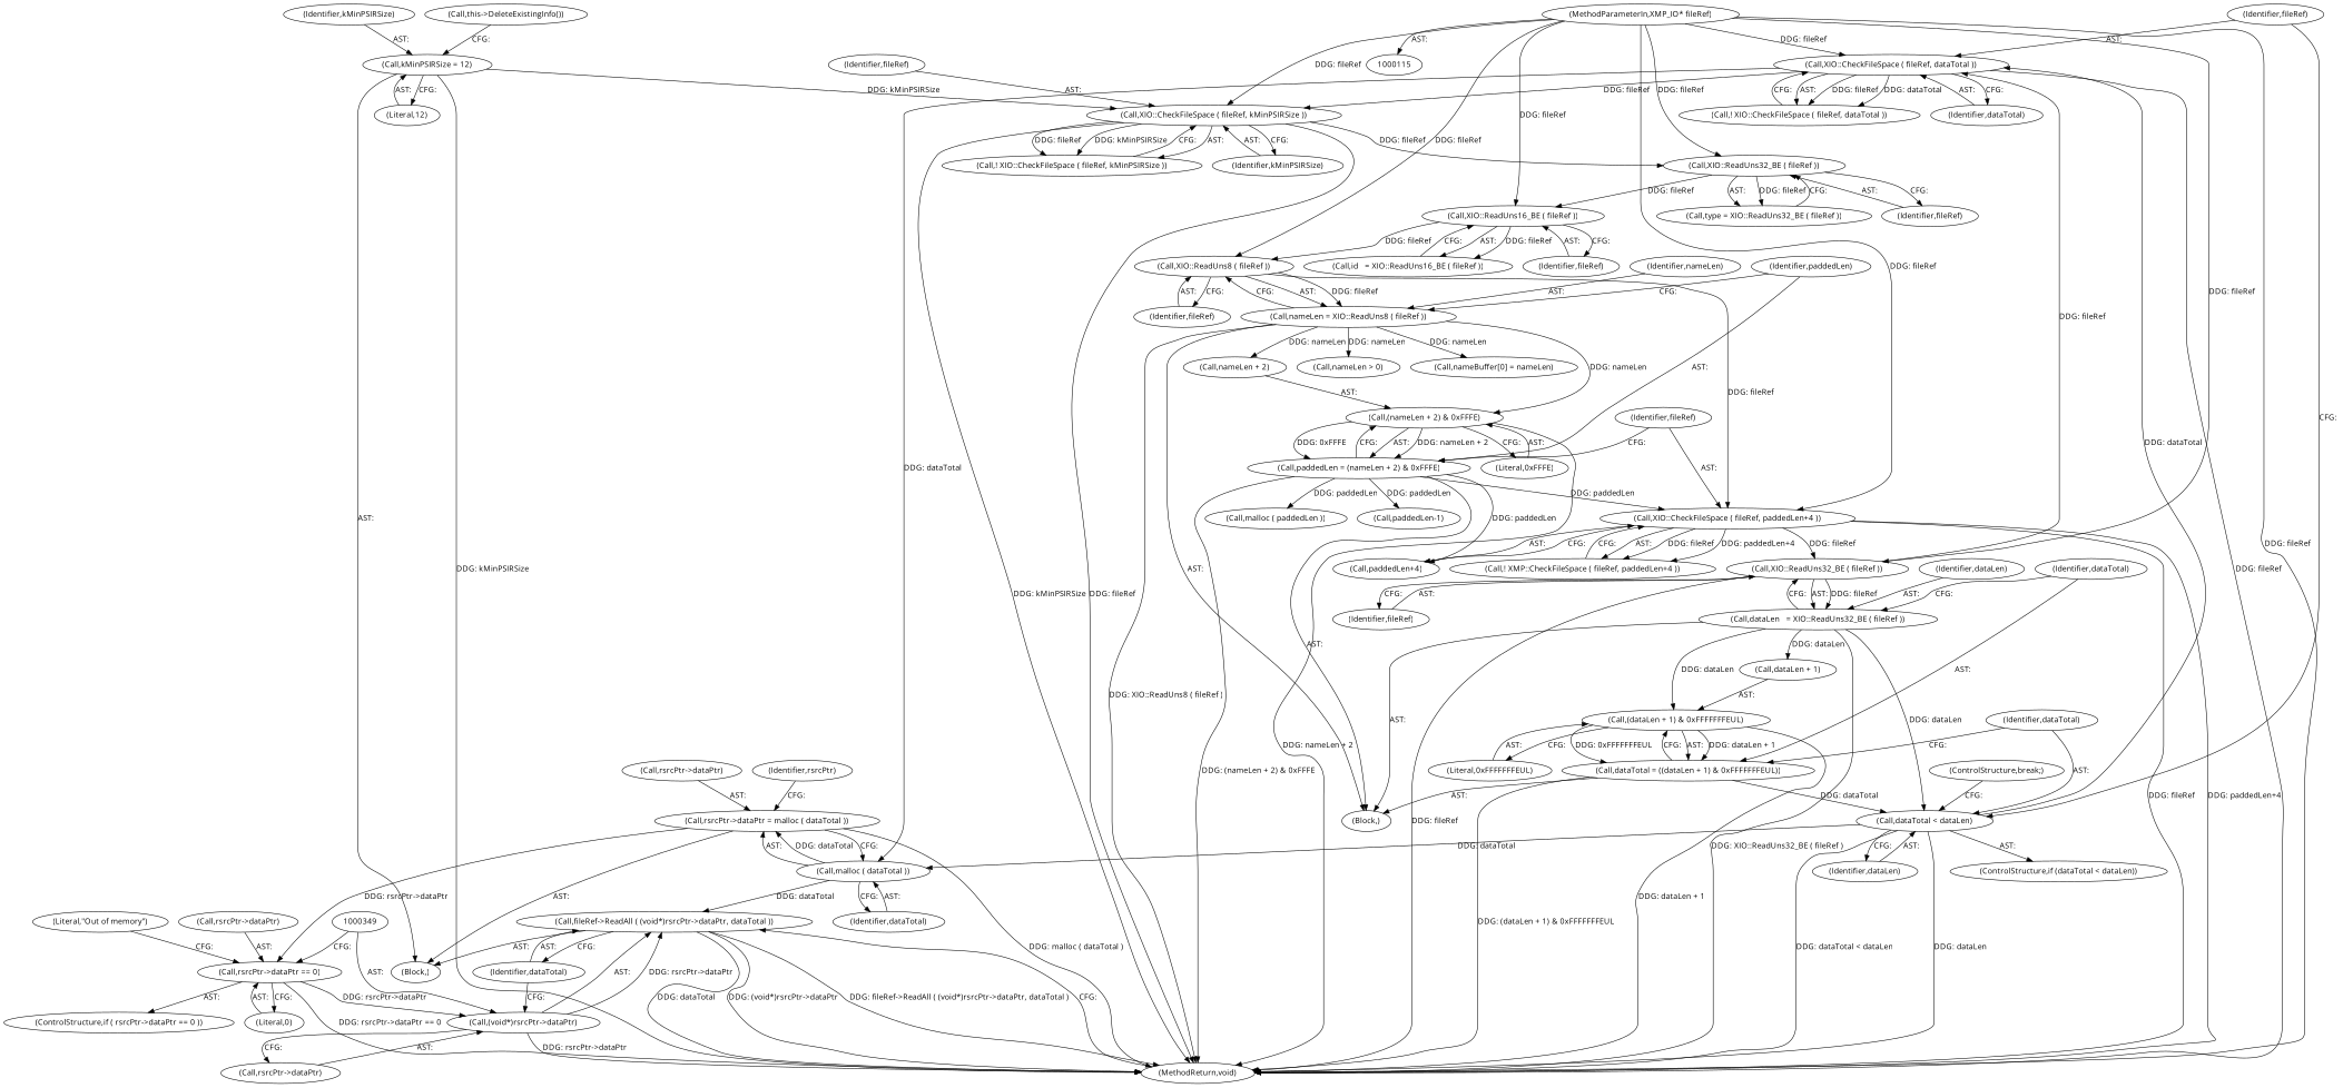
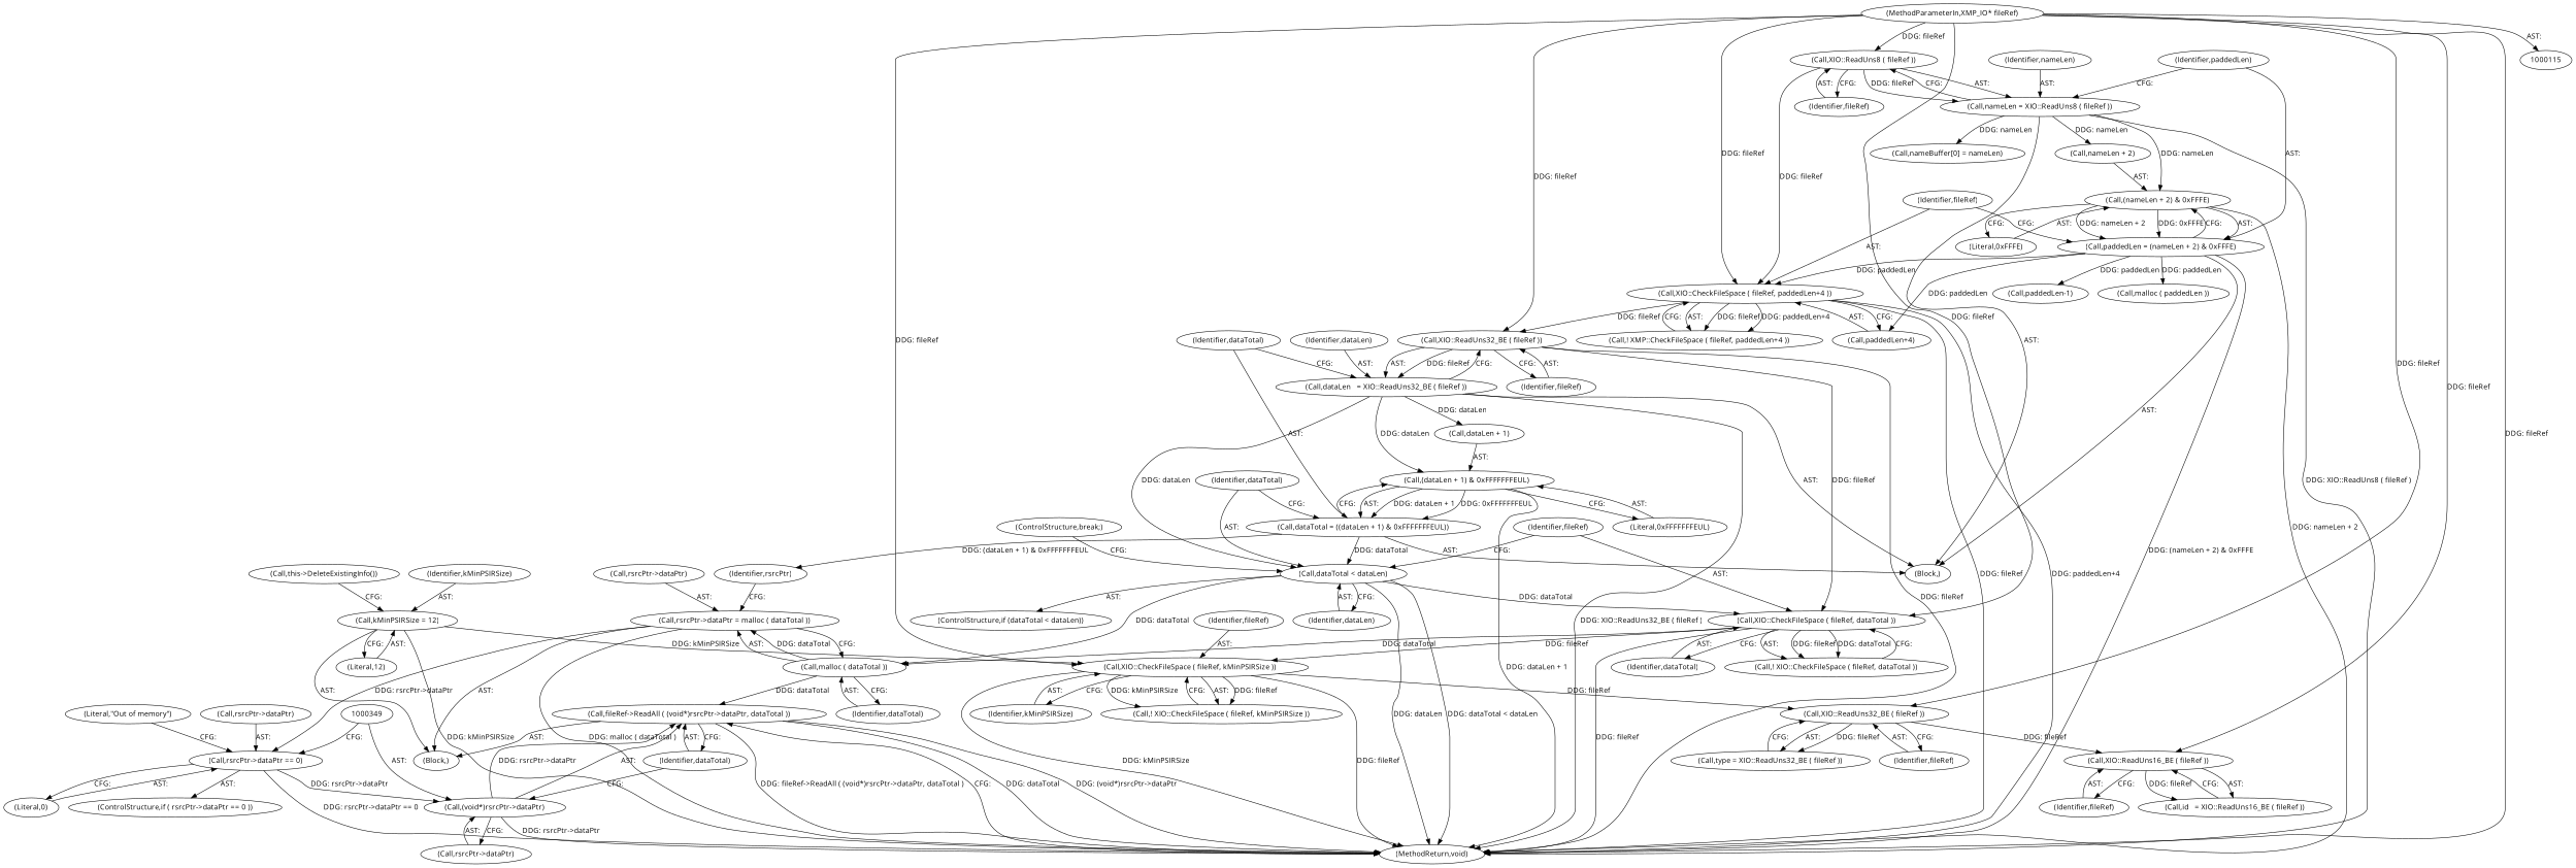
  digraph {
    fontname="Open Sans"
    node [fontname="Open Sans"]
    edge [fontname="Open Sans"]
    n1 [label="(Call,rsrcPtr->dataPtr = malloc ( dataTotal ))"]
    n2 [label="(Call,malloc ( dataTotal ))"]
    n3 [label="(Call,rsrcPtr->dataPtr == 0)"]
    n4 [label="(MethodReturn,void)"]
    n5 [label="(Block,)"]
    n6 [label="(Call,fileRef->ReadAll ( (void*)rsrcPtr->dataPtr, dataTotal ))"]
    n7 [label="(Identifier,dataTotal)"]
    n8 [label="(Call,(void*)rsrcPtr->dataPtr)"]
    n9 [label="(Literal,0)"]
    n10 [label="(ControlStructure,if ( rsrcPtr->dataPtr == 0 ))"]
    n11 [label="(Identifier,dataTotal)"]
    n12 [label="(Call,XIO::CheckFileSpace ( fileRef, dataTotal ))"]
    n13 [label="(Call,XIO::CheckFileSpace ( fileRef, kMinPSIRSize ))"]
    n14 [label="(Identifier,dataTotal)"]
    n15 [label="(Call,! XIO::CheckFileSpace ( fileRef, dataTotal ))"]
    n16 [label="(Call,XIO::ReadUns32_BE ( fileRef ))"]
    n17 [label="(Identifier,kMinPSIRSize)"]
    n18 [label="(Call,! XIO::CheckFileSpace ( fileRef, kMinPSIRSize ))"]
    n19 [label="(Call,XIO::ReadUns32_BE ( fileRef ))"]
    n20 [label="(Call,dataLen   = XIO::ReadUns32_BE ( fileRef ))"]
    n21 [label="(Identifier,fileRef)"]
    n22 [label="(Block,)"]
    n23 [label="(Call,dataTotal < dataLen)"]
    n24 [label="(Call,(dataLen + 1) & 0xFFFFFFFEUL)"]
    n25 [label="(Call,dataLen + 1)"]
    n26 [label="(Call,XIO::CheckFileSpace ( fileRef, paddedLen+4 ))"]
    n27 [label="(Call,paddedLen+4)"]
    n28 [label="(Call,! XMP::CheckFileSpace ( fileRef, paddedLen+4 ))"]
    n29 [label="(Call,XIO::ReadUns8 ( fileRef ))"]
    n30 [label="(Call,nameLen = XIO::ReadUns8 ( fileRef ))"]
    n31 [label="(Identifier,fileRef)"]
    n32 [label="(Call,(nameLen + 2) & 0xFFFE)"]
-   n33 [label="(Call,nameLen > 0)"]
    n34 [label="(Call,nameLen + 2)"]
    n35 [label="(Call,nameBuffer[0] = nameLen)"]
    n36 [label="(Call,XIO::ReadUns16_BE ( fileRef ))"]
    n37 [label="(Identifier,fileRef)"]
    n38 [label="(Call,id   = XIO::ReadUns16_BE ( fileRef ))"]
    n39 [label="(Call,type = XIO::ReadUns32_BE ( fileRef ))"]
    n40 [label="(Identifier,fileRef)"]
    n41 [label="(MethodParameterIn,XMP_IO* fileRef)"]
    1000115
    n43 [label="(Call,kMinPSIRSize = 12)"]
    n44 [label="(Literal,12)"]
    n45 [label="(Call,paddedLen = (nameLen + 2) & 0xFFFE)"]
    n46 [label="(Call,paddedLen-1)"]
    n47 [label="(Call,malloc ( paddedLen ))"]
    n48 [label="(Literal,0xFFFE)"]
    n49 [label="(Identifier,dataLen)"]
    n50 [label="(ControlStructure,if (dataTotal < dataLen))"]
    n51 [label="(Call,dataTotal = ((dataLen + 1) & 0xFFFFFFFEUL))"]
    n52 [label="(Literal,0xFFFFFFFEUL)"]
    n53 [label="(Call,rsrcPtr->dataPtr)"]
    n54 [label="(Call,rsrcPtr->dataPtr)"]
    n55 [label="(Call,rsrcPtr->dataPtr)"]
    n56 [label="(Literal,\"Out of memory\")"]
    n57 [label="(Identifier,dataTotal)"]
    n58 [label="(Identifier,fileRef)"]
    n59 [label="(Identifier,dataLen)"]
    n60 [label="(Identifier,dataTotal)"]
    n61 [label="(Identifier,fileRef)"]
    n62 [label="(Identifier,paddedLen)"]
    n63 [label="(Identifier,fileRef)"]
    n64 [label="(ControlStructure,break;)"]
    n65 [label="(Identifier,rsrcPtr)"]
    n66 [label="(Identifier,kMinPSIRSize)"]
    n67 [label="(Call,this->DeleteExistingInfo())"]
    n68 [label="(Identifier,nameLen)"]
    1000349
    n1 -> n2 [label="CFG: "]
    n1 -> n3 [label="DDG: rsrcPtr->dataPtr"]
    n1 -> n4 [label="DDG: malloc ( dataTotal )"]
    n1 -> n5 [label="AST: "]
    n2 -> n1 [label="AST: "]
    n2 -> n1 [label="DDG: dataTotal"]
    n2 -> n6 [label="DDG: dataTotal"]
    n2 -> n7 [label="CFG: "]
    n3 -> n4 [label="DDG: rsrcPtr->dataPtr == 0"]
    n3 -> n8 [label="DDG: rsrcPtr->dataPtr"]
    n3 -> n9 [label="CFG: "]
    n3 -> n10 [label="AST: "]
    n4 -> n6 [label="CFG: "]
    n6 -> n4 [label="DDG: dataTotal"]
    n6 -> n4 [label="DDG: (void*)rsrcPtr->dataPtr"]
    n6 -> n4 [label="DDG: fileRef->ReadAll ( (void*)rsrcPtr->dataPtr, dataTotal )"]
    n6 -> n5 [label="AST: "]
    n6 -> n11 [label="CFG: "]
    n7 -> n2 [label="AST: "]
    n8 -> n4 [label="DDG: rsrcPtr->dataPtr"]
    n8 -> n6 [label="AST: "]
    n8 -> n6 [label="DDG: rsrcPtr->dataPtr"]
    n8 -> n53 [label="CFG: "]
    n9 -> n3 [label="AST: "]
    n11 -> n6 [label="AST: "]
    n11 -> n8 [label="CFG: "]
    n12 -> n2 [label="DDG: dataTotal"]
    n12 -> n4 [label="DDG: fileRef"]
    n12 -> n13 [label="DDG: fileRef"]
    n12 -> n14 [label="CFG: "]
    n12 -> n15 [label="AST: "]
    n12 -> n15 [label="DDG: fileRef"]
    n12 -> n15 [label="DDG: dataTotal"]
    n13 -> n4 [label="DDG: fileRef"]
    n13 -> n4 [label="DDG: kMinPSIRSize"]
    n13 -> n16 [label="DDG: fileRef"]
    n13 -> n17 [label="CFG: "]
    n13 -> n18 [label="AST: "]
    n13 -> n18 [label="DDG: fileRef"]
    n13 -> n18 [label="DDG: kMinPSIRSize"]
    n14 -> n12 [label="AST: "]
    n15 -> n12 [label="CFG: "]
    n16 -> n36 [label="DDG: fileRef"]
    n16 -> n39 [label="AST: "]
    n16 -> n39 [label="DDG: fileRef"]
    n16 -> n40 [label="CFG: "]
    n17 -> n13 [label="AST: "]
    n18 -> n13 [label="CFG: "]
    n19 -> n4 [label="DDG: fileRef"]
    n19 -> n12 [label="DDG: fileRef"]
    n19 -> n20 [label="AST: "]
    n19 -> n20 [label="DDG: fileRef"]
    n19 -> n21 [label="CFG: "]
    n20 -> n4 [label="DDG: XIO::ReadUns32_BE ( fileRef )"]
    n20 -> n19 [label="CFG: "]
    n20 -> n22 [label="AST: "]
    n20 -> n23 [label="DDG: dataLen"]
    n20 -> n24 [label="DDG: dataLen"]
    n20 -> n25 [label="DDG: dataLen"]
    n21 -> n19 [label="AST: "]
    n23 -> n2 [label="DDG: dataTotal"]
    n23 -> n4 [label="DDG: dataTotal < dataLen"]
    n23 -> n4 [label="DDG: dataLen"]
    n23 -> n12 [label="DDG: dataTotal"]
    n23 -> n49 [label="CFG: "]
    n23 -> n50 [label="AST: "]
    n24 -> n4 [label="DDG: dataLen + 1"]
    n24 -> n51 [label="AST: "]
    n24 -> n51 [label="DDG: dataLen + 1"]
    n24 -> n51 [label="DDG: 0xFFFFFFFEUL"]
    n24 -> n52 [label="CFG: "]
    n25 -> n24 [label="AST: "]
    n26 -> n4 [label="DDG: fileRef"]
    n26 -> n4 [label="DDG: paddedLen+4"]
    n26 -> n19 [label="DDG: fileRef"]
    n26 -> n27 [label="CFG: "]
    n26 -> n28 [label="AST: "]
    n26 -> n28 [label="DDG: fileRef"]
    n26 -> n28 [label="DDG: paddedLen+4"]
    n27 -> n26 [label="AST: "]
    n28 -> n26 [label="CFG: "]
    n29 -> n26 [label="DDG: fileRef"]
    n29 -> n30 [label="AST: "]
    n29 -> n30 [label="DDG: fileRef"]
    n29 -> n31 [label="CFG: "]
    n30 -> n4 [label="DDG: XIO::ReadUns8 ( fileRef )"]
    n30 -> n22 [label="AST: "]
    n30 -> n29 [label="CFG: "]
    n30 -> n32 [label="DDG: nameLen"]
-   n30 -> n33 [label="DDG: nameLen"]
    n30 -> n34 [label="DDG: nameLen"]
    n30 -> n35 [label="DDG: nameLen"]
    n31 -> n29 [label="AST: "]
    n32 -> n4 [label="DDG: nameLen + 2"]
    n32 -> n45 [label="AST: "]
    n32 -> n45 [label="DDG: nameLen + 2"]
    n32 -> n45 [label="DDG: 0xFFFE"]
    n32 -> n48 [label="CFG: "]
    n34 -> n32 [label="AST: "]
-   n36 -> n29 [label="DDG: fileRef"]
    n36 -> n37 [label="CFG: "]
    n36 -> n38 [label="AST: "]
    n36 -> n38 [label="DDG: fileRef"]
    n37 -> n36 [label="AST: "]
    n38 -> n36 [label="CFG: "]
    n39 -> n16 [label="CFG: "]
    n40 -> n16 [label="AST: "]
    n41 -> n4 [label="DDG: fileRef"]
    n41 -> n12 [label="DDG: fileRef"]
    n41 -> n13 [label="DDG: fileRef"]
    n41 -> n16 [label="DDG: fileRef"]
    n41 -> n19 [label="DDG: fileRef"]
    n41 -> n26 [label="DDG: fileRef"]
    n41 -> n29 [label="DDG: fileRef"]
    n41 -> n36 [label="DDG: fileRef"]
    n41 -> 1000115 [label="AST: "]
    n43 -> n4 [label="DDG: kMinPSIRSize"]
    n43 -> n5 [label="AST: "]
    n43 -> n13 [label="DDG: kMinPSIRSize"]
    n43 -> n44 [label="CFG: "]
    n44 -> n43 [label="AST: "]
    n45 -> n4 [label="DDG: (nameLen + 2) & 0xFFFE"]
    n45 -> n22 [label="AST: "]
    n45 -> n26 [label="DDG: paddedLen"]
    n45 -> n27 [label="DDG: paddedLen"]
    n45 -> n32 [label="CFG: "]
    n45 -> n46 [label="DDG: paddedLen"]
    n45 -> n47 [label="DDG: paddedLen"]
    n48 -> n32 [label="AST: "]
    n49 -> n23 [label="AST: "]
-   n51 -> n4 [label="DDG: (dataLen + 1) & 0xFFFFFFFEUL"]
+   n51 -> n65 [label="DDG: (dataLen + 1) & 0xFFFFFFFEUL"]
    n51 -> n22 [label="AST: "]
    n51 -> n23 [label="DDG: dataTotal"]
    n51 -> n24 [label="CFG: "]
    n52 -> n24 [label="AST: "]
    n53 -> n8 [label="AST: "]
    n54 -> n1 [label="AST: "]
    n55 -> n3 [label="AST: "]
    n56 -> n3 [label="CFG: "]
    n57 -> n20 [label="CFG: "]
    n57 -> n51 [label="AST: "]
    n58 -> n12 [label="AST: "]
    n58 -> n23 [label="CFG: "]
    n59 -> n20 [label="AST: "]
    n60 -> n23 [label="AST: "]
    n60 -> n51 [label="CFG: "]
    n61 -> n26 [label="AST: "]
    n61 -> n45 [label="CFG: "]
    n62 -> n30 [label="CFG: "]
    n62 -> n45 [label="AST: "]
    n63 -> n13 [label="AST: "]
    n64 -> n23 [label="CFG: "]
    n65 -> n1 [label="CFG: "]
    n66 -> n43 [label="AST: "]
    n67 -> n43 [label="CFG: "]
    n68 -> n30 [label="AST: "]
    1000349 -> n3 [label="CFG: "]
    1000349 -> n8 [label="AST: "]
  }
